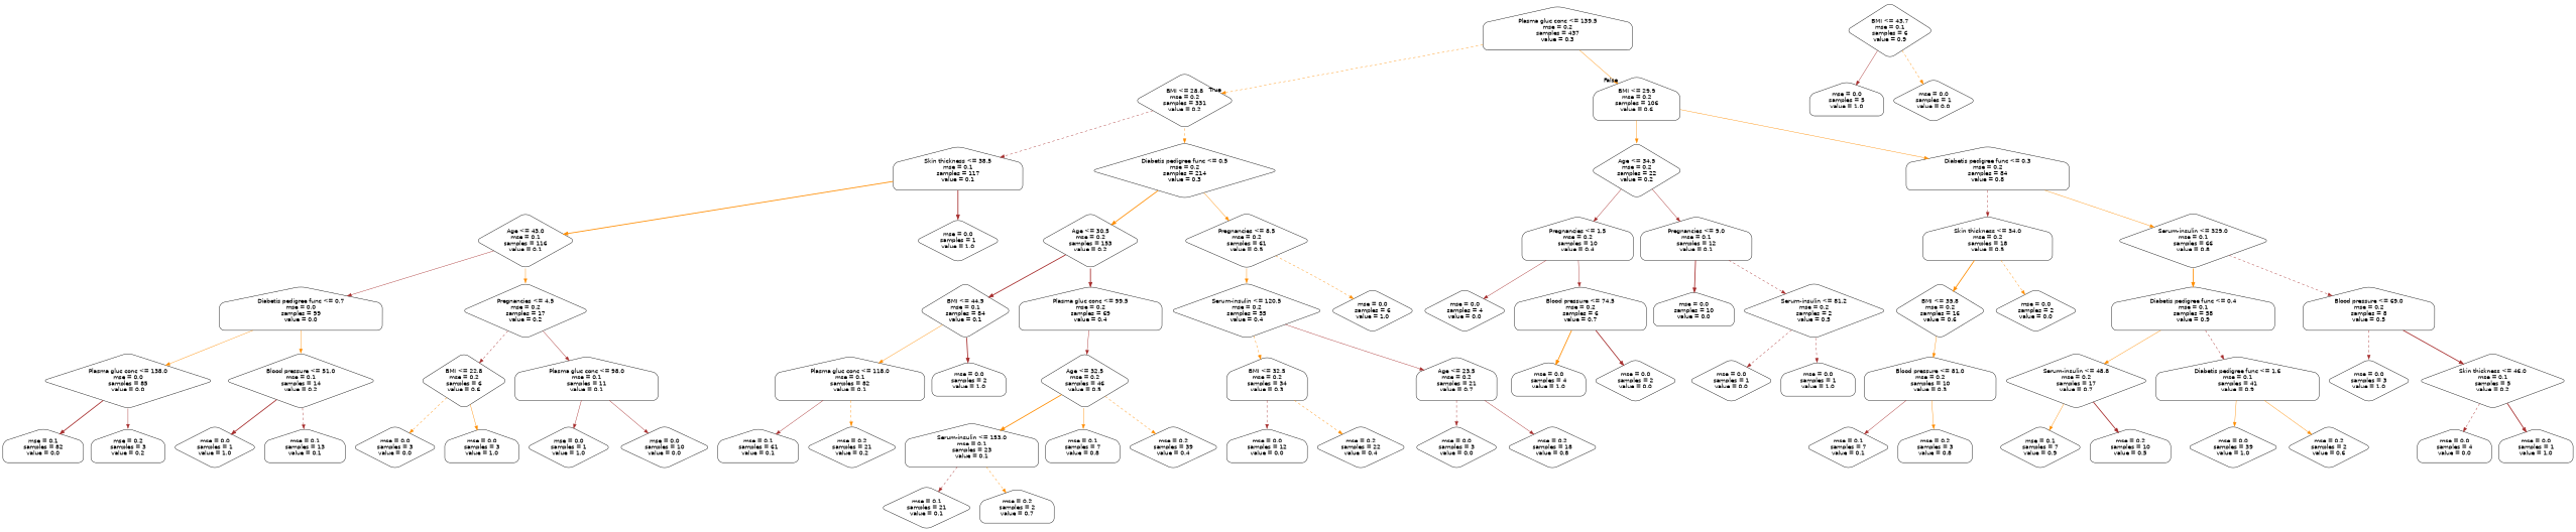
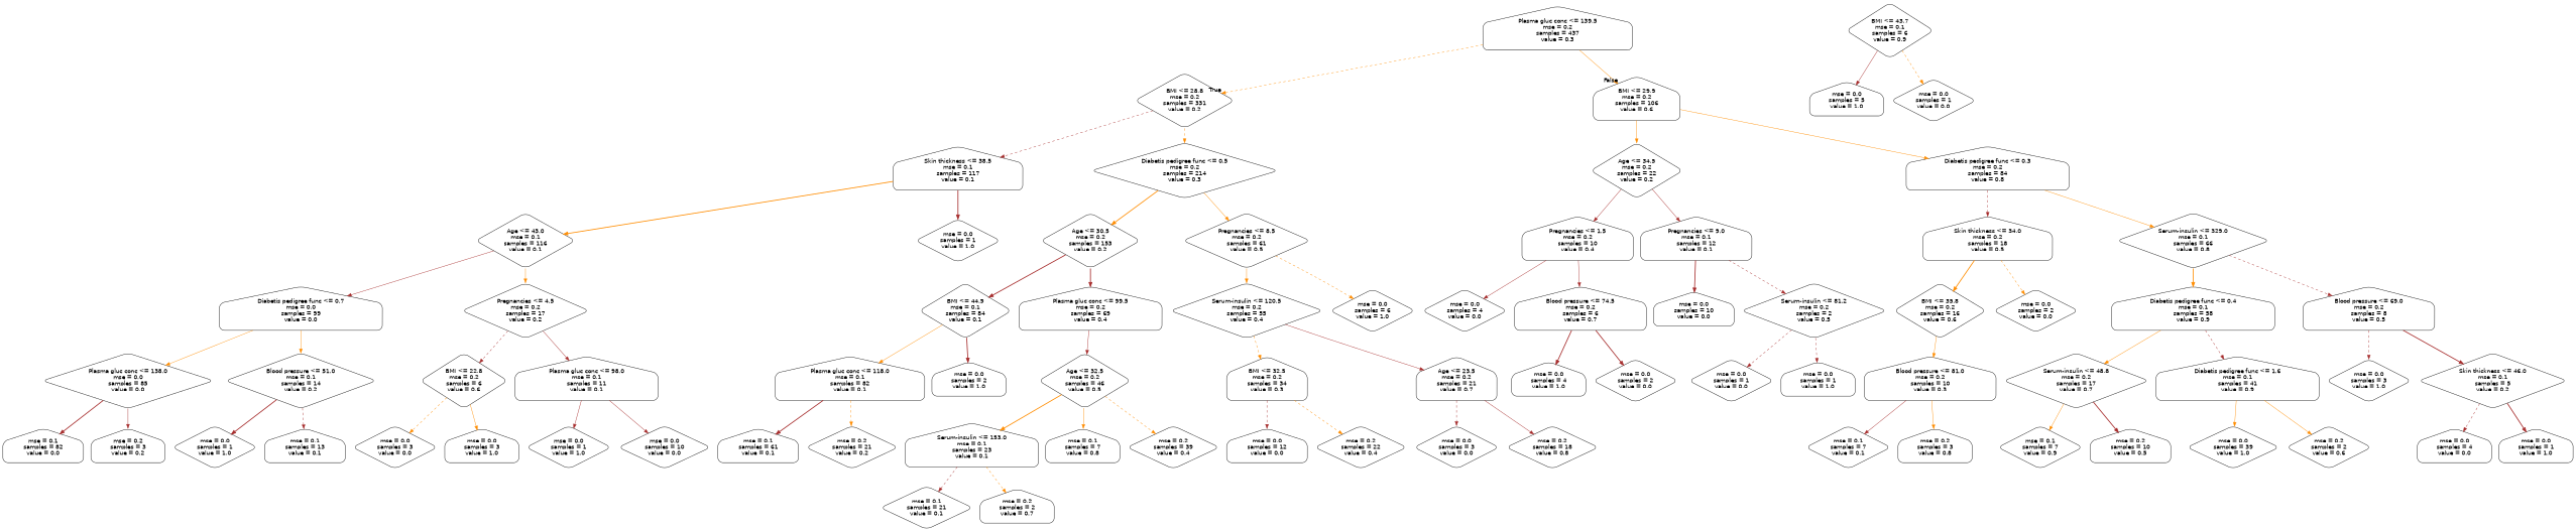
  digraph {
    node [color=black fontname=helvetica shape=diamond style=rounded]
    edge [color=brown fontname=helvetica style=solid]
    n1 [label="Plasma gluc conc <= 139.5\nmse = 0.2\nsamples = 437\nvalue = 0.3" shape=house]
    n2 [label="BMI <= 28.8\nmse = 0.2\nsamples = 331\nvalue = 0.2"]
    n3 [label="BMI <= 29.9\nmse = 0.2\nsamples = 106\nvalue = 0.6" shape=house]
    n4 [label="Skin thickness <= 38.5\nmse = 0.1\nsamples = 117\nvalue = 0.1" shape=house]
    n5 [label="Diabetis pedigree func <= 0.5\nmse = 0.2\nsamples = 214\nvalue = 0.3"]
    n6 [label="Age <= 34.5\nmse = 0.2\nsamples = 22\nvalue = 0.2"]
    n7 [label="Diabetis pedigree func <= 0.3\nmse = 0.2\nsamples = 84\nvalue = 0.8" shape=house]
    n8 [label="Age <= 43.0\nmse = 0.1\nsamples = 116\nvalue = 0.1"]
    n9 [label="mse = 0.0\nsamples = 1\nvalue = 1.0"]
    n10 [label="Age <= 30.5\nmse = 0.2\nsamples = 153\nvalue = 0.2"]
    n11 [label="Pregnancies <= 8.5\nmse = 0.2\nsamples = 61\nvalue = 0.5"]
    n12 [label="Diabetis pedigree func <= 0.7\nmse = 0.0\nsamples = 99\nvalue = 0.0" shape=house]
    n13 [label="Pregnancies <= 4.5\nmse = 0.2\nsamples = 17\nvalue = 0.2"]
    n14 [label="Plasma gluc conc <= 138.0\nmse = 0.0\nsamples = 85\nvalue = 0.0"]
    n15 [label="Blood pressure <= 51.0\nmse = 0.1\nsamples = 14\nvalue = 0.2"]
    n16 [label="BMI <= 22.8\nmse = 0.2\nsamples = 6\nvalue = 0.6"]
    n17 [label="Plasma gluc conc <= 98.0\nmse = 0.1\nsamples = 11\nvalue = 0.1" shape=house]
    n18 [label="mse = 0.1\nsamples = 82\nvalue = 0.0" shape=house]
    n19 [label="mse = 0.2\nsamples = 3\nvalue = 0.2" shape=house]
    n20 [label="mse = 0.0\nsamples = 1\nvalue = 1.0"]
    n21 [label="mse = 0.1\nsamples = 13\nvalue = 0.1" shape=house]
    n22 [label="mse = 0.0\nsamples = 3\nvalue = 0.0"]
    n23 [label="mse = 0.0\nsamples = 3\nvalue = 1.0" shape=house]
    n24 [label="mse = 0.0\nsamples = 1\nvalue = 1.0"]
    n25 [label="mse = 0.0\nsamples = 10\nvalue = 0.0"]
    n26 [label="BMI <= 44.9\nmse = 0.1\nsamples = 84\nvalue = 0.1"]
    n27 [label="Plasma gluc conc <= 99.5\nmse = 0.2\nsamples = 69\nvalue = 0.4" shape=house]
    n28 [label="Serum-insulin <= 120.5\nmse = 0.2\nsamples = 55\nvalue = 0.4"]
    n29 [label="mse = 0.0\nsamples = 6\nvalue = 1.0"]
    n30 [label="Plasma gluc conc <= 118.0\nmse = 0.1\nsamples = 82\nvalue = 0.1" shape=house]
    n31 [label="mse = 0.0\nsamples = 2\nvalue = 1.0" shape=house]
    n32 [label="Age <= 32.5\nmse = 0.2\nsamples = 46\nvalue = 0.5"]
    n33 [label="mse = 0.1\nsamples = 61\nvalue = 0.1" shape=house]
    n34 [label="mse = 0.2\nsamples = 21\nvalue = 0.2"]
    n35 [label="Serum-insulin <= 153.0\nmse = 0.1\nsamples = 23\nvalue = 0.1" shape=house]
    n36 [label="mse = 0.1\nsamples = 21\nvalue = 0.1"]
    n37 [label="mse = 0.2\nsamples = 2\nvalue = 0.7" shape=house]
    n38 [label="mse = 0.1\nsamples = 7\nvalue = 0.8" shape=house]
    n39 [label="mse = 0.2\nsamples = 39\nvalue = 0.4"]
    n40 [label="BMI <= 32.5\nmse = 0.2\nsamples = 34\nvalue = 0.3" shape=house]
    n41 [label="Age <= 23.5\nmse = 0.2\nsamples = 21\nvalue = 0.7" shape=house]
    n42 [label="mse = 0.0\nsamples = 12\nvalue = 0.0" shape=house]
    n43 [label="mse = 0.2\nsamples = 22\nvalue = 0.4"]
    n44 [label="mse = 0.0\nsamples = 3\nvalue = 0.0"]
    n45 [label="mse = 0.2\nsamples = 18\nvalue = 0.8"]
    n46 [label="Pregnancies <= 1.5\nmse = 0.2\nsamples = 10\nvalue = 0.4" shape=house]
    n47 [label="Pregnancies <= 9.0\nmse = 0.1\nsamples = 12\nvalue = 0.1" shape=house]
    n48 [label="Skin thickness <= 34.0\nmse = 0.2\nsamples = 18\nvalue = 0.5" shape=house]
    n49 [label="Serum-insulin <= 329.0\nmse = 0.1\nsamples = 66\nvalue = 0.8"]
    n50 [label="mse = 0.0\nsamples = 4\nvalue = 0.0"]
    n51 [label="Blood pressure <= 74.5\nmse = 0.2\nsamples = 6\nvalue = 0.7" shape=house]
    n52 [label="mse = 0.0\nsamples = 10\nvalue = 0.0" shape=house]
    n53 [label="Serum-insulin <= 81.2\nmse = 0.2\nsamples = 2\nvalue = 0.5"]
    n54 [label="mse = 0.0\nsamples = 4\nvalue = 1.0" shape=house]
    n55 [label="mse = 0.0\nsamples = 2\nvalue = 0.0"]
    n56 [label="mse = 0.0\nsamples = 1\nvalue = 0.0"]
    n57 [label="mse = 0.0\nsamples = 1\nvalue = 1.0" shape=house]
    n58 [label="BMI <= 35.8\nmse = 0.2\nsamples = 16\nvalue = 0.6"]
    n59 [label="mse = 0.0\nsamples = 2\nvalue = 0.0"]
    n60 [label="Diabetis pedigree func <= 0.4\nmse = 0.1\nsamples = 58\nvalue = 0.9" shape=house]
    n61 [label="Blood pressure <= 69.0\nmse = 0.2\nsamples = 8\nvalue = 0.5" shape=house]
    n62 [label="Blood pressure <= 81.0\nmse = 0.2\nsamples = 10\nvalue = 0.3" shape=house]
    n63 [label="mse = 0.1\nsamples = 7\nvalue = 0.1"]
    n64 [label="mse = 0.2\nsamples = 3\nvalue = 0.8" shape=house]
    n65 [label="BMI <= 43.7\nmse = 0.1\nsamples = 6\nvalue = 0.9"]
    n66 [label="mse = 0.0\nsamples = 5\nvalue = 1.0" shape=house]
    n67 [label="mse = 0.0\nsamples = 1\nvalue = 0.0"]
    n68 [label="Serum-insulin <= 48.8\nmse = 0.2\nsamples = 17\nvalue = 0.7"]
    n69 [label="Diabetis pedigree func <= 1.6\nmse = 0.1\nsamples = 41\nvalue = 0.9" shape=house]
    n70 [label="mse = 0.0\nsamples = 3\nvalue = 1.0"]
    n71 [label="Skin thickness <= 46.0\nmse = 0.1\nsamples = 5\nvalue = 0.2"]
    n72 [label="mse = 0.1\nsamples = 7\nvalue = 0.9"]
    n73 [label="mse = 0.2\nsamples = 10\nvalue = 0.5" shape=house]
    n74 [label="mse = 0.0\nsamples = 39\nvalue = 1.0"]
    n75 [label="mse = 0.2\nsamples = 2\nvalue = 0.6"]
    n76 [label="mse = 0.0\nsamples = 4\nvalue = 0.0" shape=house]
    n77 [label="mse = 0.0\nsamples = 1\nvalue = 1.0" shape=house]
    n1 -> n2 [color=darkorange headlabel=True labelangle=45 labeldistance=2.5 style=dashed]
    n1 -> n3 [color=darkorange headlabel=False labelangle=-45 labeldistance=2.5]
    n2 -> n4 [style=dashed]
    n2 -> n5 [color=darkorange style=dashed]
    n3 -> n6 [color=darkorange]
    n3 -> n7 [color=darkorange]
    n4 -> n8 [color=darkorange style=bold]
    n4 -> n9 [style=bold]
    n5 -> n10 [color=darkorange style=bold]
    n5 -> n11 [color=darkorange]
    n6 -> n46
    n6 -> n47
    n7 -> n48 [style=dashed]
    n7 -> n49 [color=darkorange]
    n8 -> n12
    n8 -> n13 [color=darkorange]
    n10 -> n26 [style=bold]
    n10 -> n27 [style=bold]
    n11 -> n28 [color=darkorange]
    n11 -> n29 [color=darkorange style=dashed]
    n12 -> n14 [color=darkorange]
    n12 -> n15 [color=darkorange]
    n13 -> n16 [style=dashed]
    n13 -> n17
    n14 -> n18 [style=bold]
    n14 -> n19
    n15 -> n20 [style=bold]
    n15 -> n21 [style=dashed]
    n16 -> n22 [color=darkorange style=dashed]
    n16 -> n23 [color=darkorange]
    n17 -> n24
    n17 -> n25
    n26 -> n30 [color=darkorange]
    n26 -> n31 [style=bold]
    n27 -> n32
    n28 -> n40 [color=darkorange style=dashed]
    n28 -> n41
-   n30 -> n33
+   n30 -> n33 [style=bold]
    n30 -> n34 [color=darkorange style=dashed]
    n32 -> n35 [color=darkorange style=bold]
    n32 -> n38 [color=darkorange]
    n32 -> n39 [color=darkorange style=dashed]
    n35 -> n36 [style=dashed]
    n35 -> n37 [color=darkorange style=dashed]
    n40 -> n42 [style=dashed]
    n40 -> n43 [color=darkorange style=dashed]
    n41 -> n44 [style=dashed]
    n41 -> n45
    n46 -> n50
    n46 -> n51
    n47 -> n52 [style=bold]
    n47 -> n53 [style=dashed]
    n48 -> n58 [color=darkorange style=bold]
    n48 -> n59 [color=darkorange style=dashed]
    n49 -> n60 [color=darkorange style=bold]
    n49 -> n61 [style=dashed]
-   n51 -> n54 [color=darkorange style=bold]
+   n51 -> n54 [style=bold]
    n51 -> n55 [style=bold]
    n53 -> n56 [style=dashed]
    n53 -> n57 [style=dashed]
    n58 -> n62 [color=darkorange]
    n60 -> n68 [color=darkorange]
    n60 -> n69 [style=dashed]
    n61 -> n70 [style=dashed]
    n61 -> n71 [style=bold]
    n62 -> n63
    n62 -> n64 [color=darkorange]
    n65 -> n66
    n65 -> n67 [color=darkorange style=dashed]
    n68 -> n72 [color=darkorange]
    n68 -> n73 [style=bold]
    n69 -> n74 [color=darkorange]
    n69 -> n75 [color=darkorange]
    n71 -> n76 [style=dashed]
    n71 -> n77 [style=bold]
  }
